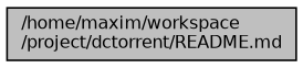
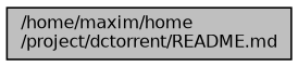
  digraph {
    rankdir=LR
-   n1 [color=black fillcolor=grey75 fontcolor=black fontname=Helvetica fontsize=10 height=0.2 label="/home/maxim/workspace\l/project/dctorrent/README.md" shape=record style=filled width=0.4]
+   n1 [color=black fillcolor=grey75 fontcolor=black fontname=Helvetica fontsize=10 height=0.2 label="/home/maxim/home\l/project/dctorrent/README.md" shape=record style=filled width=0.4]
  }
